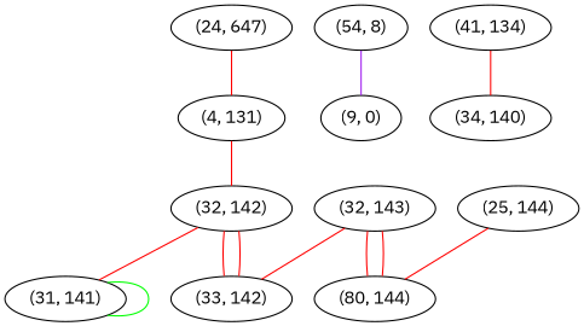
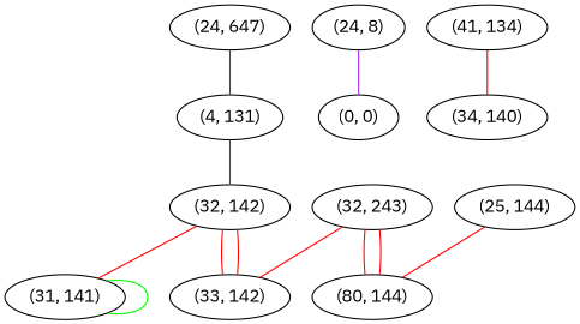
  graph {
    fontname="IBM Plex Sans"
    node [fontname="IBM Plex Sans"]
    edge [color=red fontname="IBM Plex Sans" weight=1]
    n1 [label="(24, 647)"]
    "(4, 131)"
    "(32, 142)"
-   "(24, 8)" [label="(54, 8)"]
-   "(0, 0)" [label="(9, 0)"]
+   "(24, 8)"
+   "(0, 0)"
    n6 [label="(80, 144)"]
    "(25, 144)"
-   "(32, 143)"
+   "(32, 143)" [label="(32, 243)"]
    "(33, 142)"
    "(31, 141)"
    "(41, 134)"
    "(34, 140)"
    n1 -- "(4, 131)"
    "(4, 131)" -- "(32, 142)"
    "(32, 142)" -- "(33, 142)"
    "(32, 142)" -- "(33, 142)"
    "(32, 142)" -- "(31, 141)"
    "(24, 8)" -- "(0, 0)" [color=purple weight=4]
    "(25, 144)" -- n6
    "(32, 143)" -- n6
    "(32, 143)" -- n6
    "(32, 143)" -- "(33, 142)"
    "(31, 141)" -- "(31, 141)" [color=green weight=2]
    "(41, 134)" -- "(34, 140)"
  }
